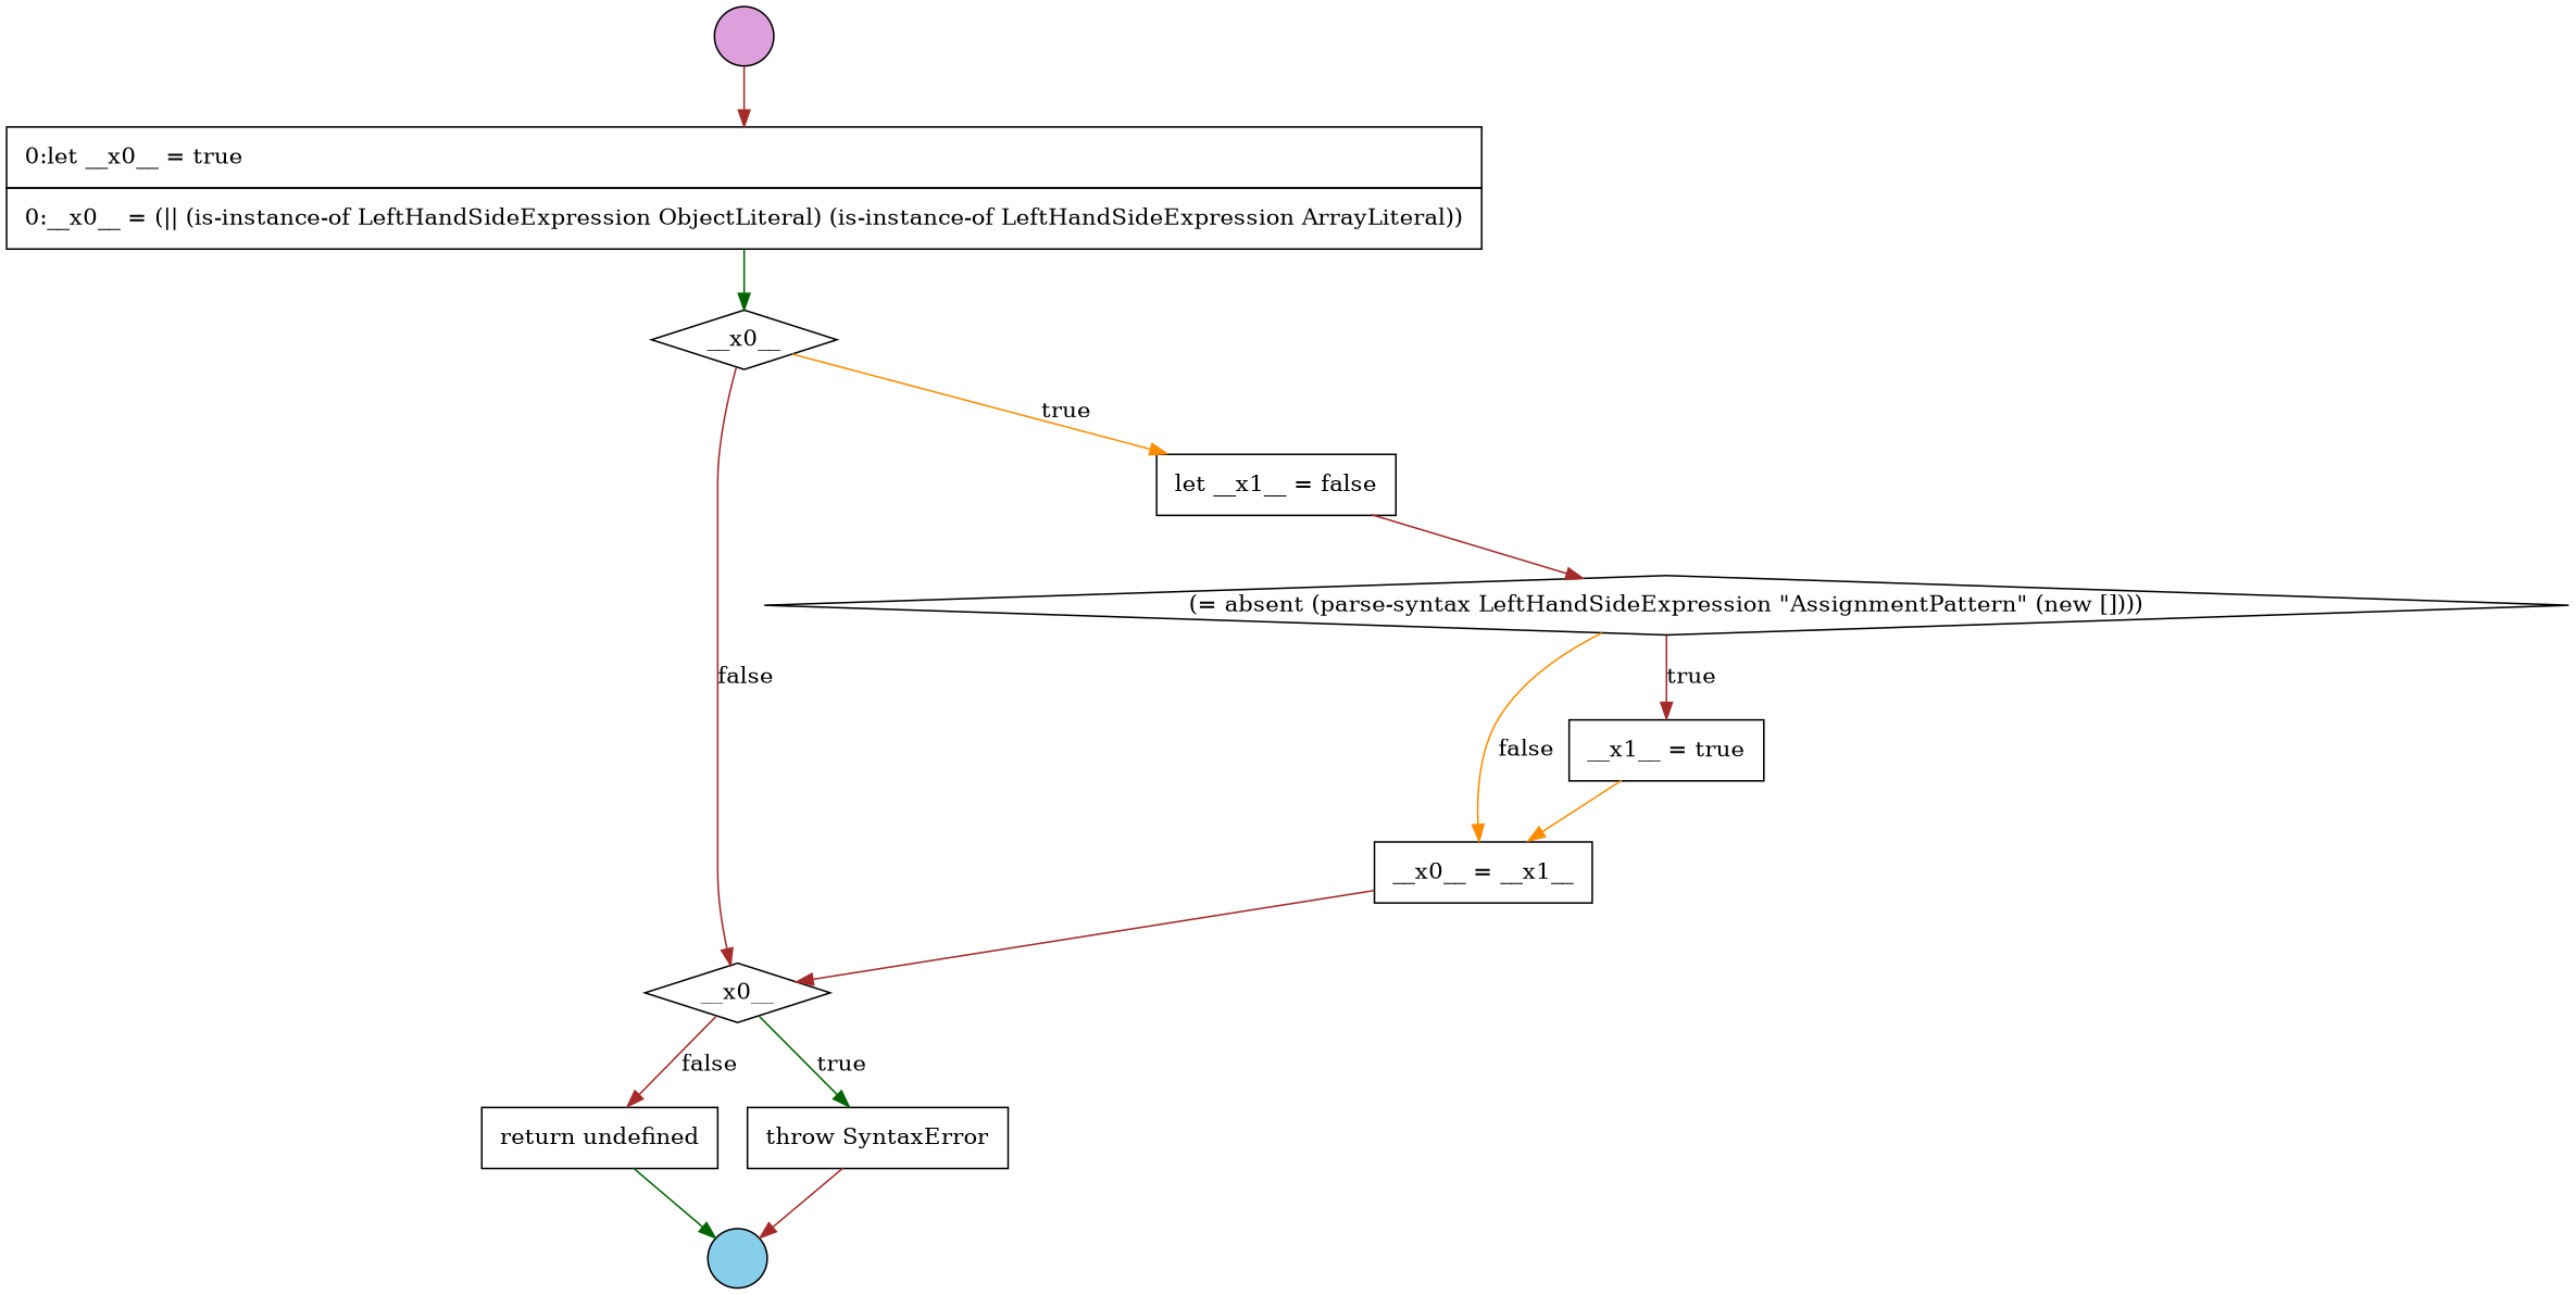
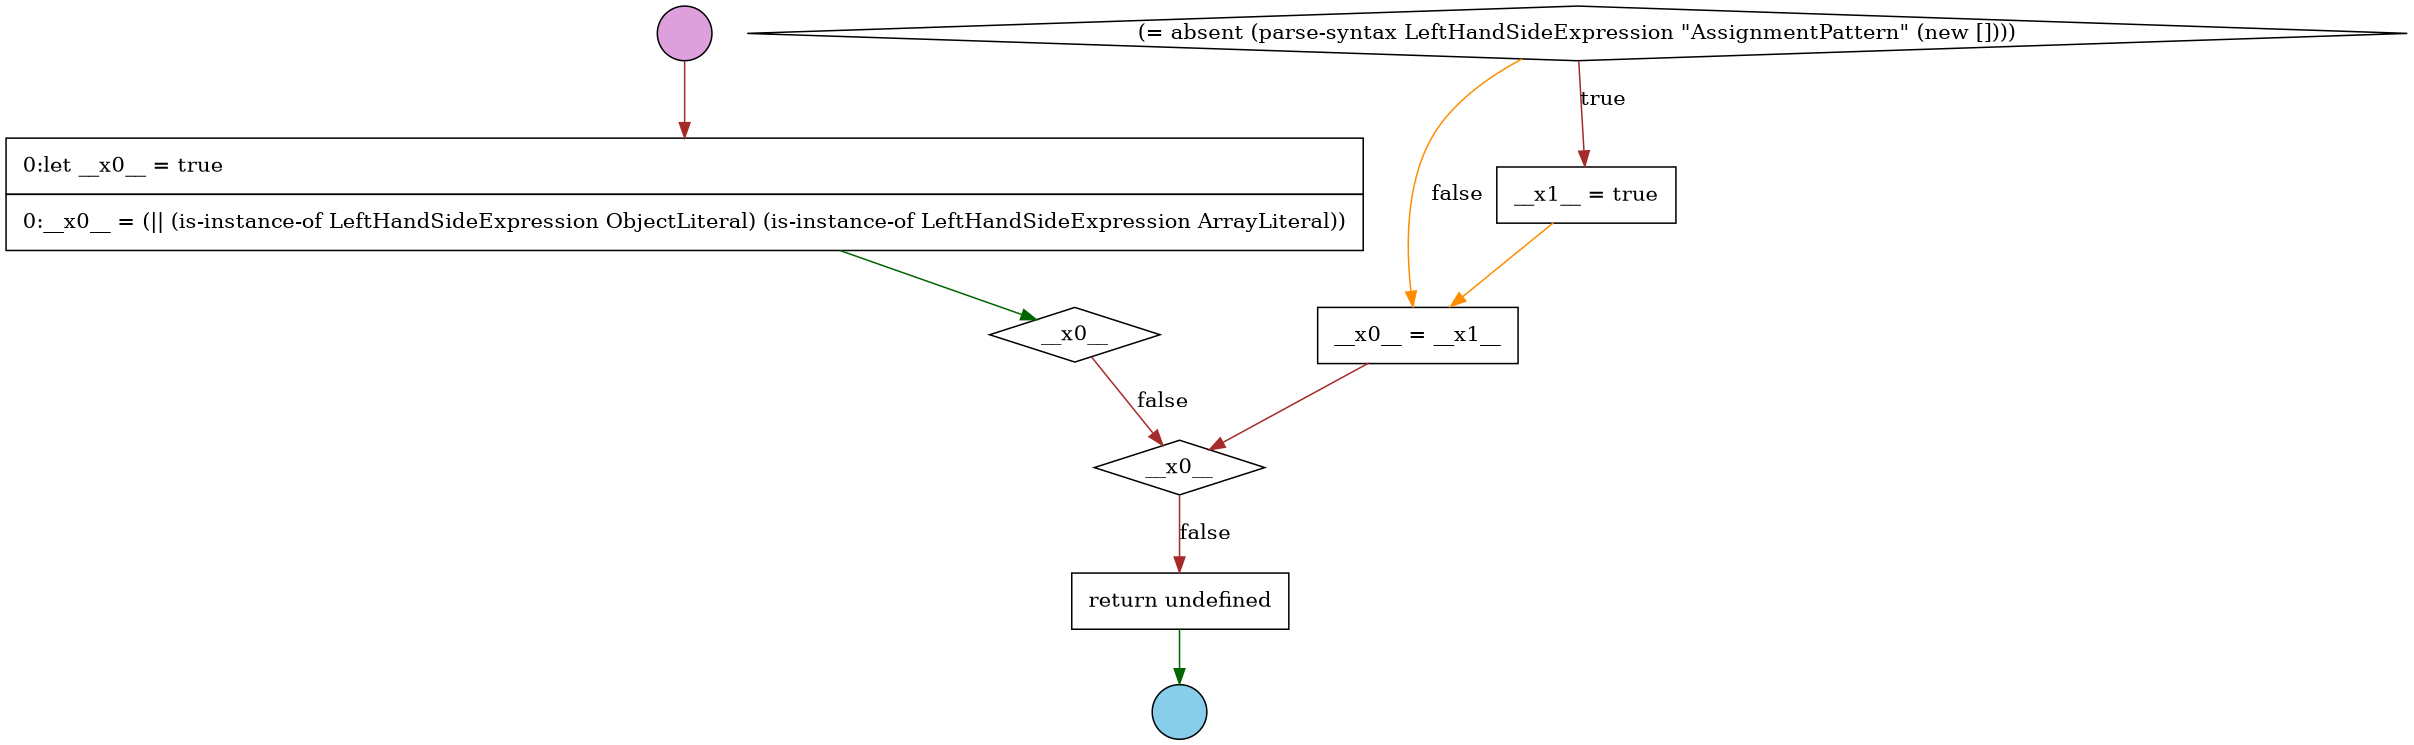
  digraph {
    node [color=black fillcolor=white shape=none style=filled margin=0]
    edge [color=brown]
    n1 [label=<<font color="black">__x0__</font>> shape=diamond margin=""]
    n2 [label=<<font color="black">     <table border="0" cellborder="1" cellspacing="0" cellpadding="10">       <tr><td align="left">return undefined</td></tr>     </table>   </font>>]
-   n3 [label=<<font color="black">     <table border="0" cellborder="1" cellspacing="0" cellpadding="10">       <tr><td align="left">throw SyntaxError</td></tr>     </table>   </font>>]
    n4 [fillcolor=skyblue label=" " shape=circle margin=""]
    n5 [fillcolor=plum label=" " shape=circle margin=""]
    n6 [label=<<font color="black">     <table border="0" cellborder="1" cellspacing="0" cellpadding="10">       <tr><td align="left">0:let __x0__ = true</td></tr>       <tr><td align="left">0:__x0__ = (|| (is-instance-of LeftHandSideExpression ObjectLiteral) (is-instance-of LeftHandSideExpression ArrayLiteral))</td></tr>     </table>   </font>>]
    n7 [label=<<font color="black">__x0__</font>> shape=diamond margin=""]
-   n8 [label=<<font color="black">     <table border="0" cellborder="1" cellspacing="0" cellpadding="10">       <tr><td align="left">let __x1__ = false</td></tr>     </table>   </font>>]
    n9 [label=<<font color="black">(= absent (parse-syntax LeftHandSideExpression &quot;AssignmentPattern&quot; (new [])))</font>> shape=diamond margin=""]
    n10 [label=<<font color="black">     <table border="0" cellborder="1" cellspacing="0" cellpadding="10">       <tr><td align="left">__x0__ = __x1__</td></tr>     </table>   </font>>]
    n11 [label=<<font color="black">     <table border="0" cellborder="1" cellspacing="0" cellpadding="10">       <tr><td align="left">__x1__ = true</td></tr>     </table>   </font>>]
    n1 -> n2 [label=<<font color="black">false</font>>]
-   n1 -> n3 [color=darkgreen label=<<font color="black">true</font>>]
    n2 -> n4 [color=darkgreen]
-   n3 -> n4
    n5 -> n6
    n6 -> n7 [color=darkgreen]
    n7 -> n1 [label=<<font color="black">false</font>>]
-   n7 -> n8 [color=darkorange label=<<font color="black">true</font>>]
-   n8 -> n9
    n9 -> n10 [color=darkorange label=<<font color="black">false</font>>]
    n9 -> n11 [label=<<font color="black">true</font>>]
    n10 -> n1
    n11 -> n10 [color=darkorange]
  }
